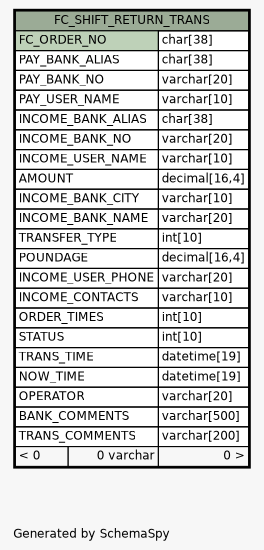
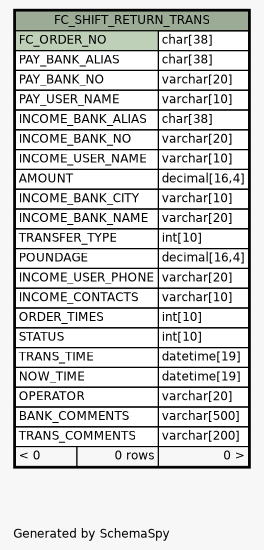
  digraph {
    bgcolor="#f7f7f7"
    fontname=Helvetica
    fontsize=11
    label="\nGenerated by SchemaSpy"
    labeljust=l
    nodesep=0.18
    rankdir=RL
    ranksep=0.46
-   n1 [fontname=Helvetica fontsize=11 label=<     <TABLE BORDER="2" CELLBORDER="1" CELLSPACING="0" BGCOLOR="#ffffff">       <TR><TD COLSPAN="3" BGCOLOR="#9bab96" ALIGN="CENTER">FC_SHIFT_RETURN_TRANS</TD></TR>       <TR><TD PORT="FC_ORDER_NO" COLSPAN="2" BGCOLOR="#bed1b8" ALIGN="LEFT">FC_ORDER_NO</TD><TD PORT="FC_ORDER_NO.type" ALIGN="LEFT">char[38]</TD></TR>       <TR><TD PORT="PAY_BANK_ALIAS" COLSPAN="2" ALIGN="LEFT">PAY_BANK_ALIAS</TD><TD PORT="PAY_BANK_ALIAS.type" ALIGN="LEFT">char[38]</TD></TR>       <TR><TD PORT="PAY_BANK_NO" COLSPAN="2" ALIGN="LEFT">PAY_BANK_NO</TD><TD PORT="PAY_BANK_NO.type" ALIGN="LEFT">varchar[20]</TD></TR>       <TR><TD PORT="PAY_USER_NAME" COLSPAN="2" ALIGN="LEFT">PAY_USER_NAME</TD><TD PORT="PAY_USER_NAME.type" ALIGN="LEFT">varchar[10]</TD></TR>       <TR><TD PORT="INCOME_BANK_ALIAS" COLSPAN="2" ALIGN="LEFT">INCOME_BANK_ALIAS</TD><TD PORT="INCOME_BANK_ALIAS.type" ALIGN="LEFT">char[38]</TD></TR>       <TR><TD PORT="INCOME_BANK_NO" COLSPAN="2" ALIGN="LEFT">INCOME_BANK_NO</TD><TD PORT="INCOME_BANK_NO.type" ALIGN="LEFT">varchar[20]</TD></TR>       <TR><TD PORT="INCOME_USER_NAME" COLSPAN="2" ALIGN="LEFT">INCOME_USER_NAME</TD><TD PORT="INCOME_USER_NAME.type" ALIGN="LEFT">varchar[10]</TD></TR>       <TR><TD PORT="AMOUNT" COLSPAN="2" ALIGN="LEFT">AMOUNT</TD><TD PORT="AMOUNT.type" ALIGN="LEFT">decimal[16,4]</TD></TR>       <TR><TD PORT="INCOME_BANK_CITY" COLSPAN="2" ALIGN="LEFT">INCOME_BANK_CITY</TD><TD PORT="INCOME_BANK_CITY.type" ALIGN="LEFT">varchar[10]</TD></TR>       <TR><TD PORT="INCOME_BANK_NAME" COLSPAN="2" ALIGN="LEFT">INCOME_BANK_NAME</TD><TD PORT="INCOME_BANK_NAME.type" ALIGN="LEFT">varchar[20]</TD></TR>       <TR><TD PORT="TRANSFER_TYPE" COLSPAN="2" ALIGN="LEFT">TRANSFER_TYPE</TD><TD PORT="TRANSFER_TYPE.type" ALIGN="LEFT">int[10]</TD></TR>       <TR><TD PORT="POUNDAGE" COLSPAN="2" ALIGN="LEFT">POUNDAGE</TD><TD PORT="POUNDAGE.type" ALIGN="LEFT">decimal[16,4]</TD></TR>       <TR><TD PORT="INCOME_USER_PHONE" COLSPAN="2" ALIGN="LEFT">INCOME_USER_PHONE</TD><TD PORT="INCOME_USER_PHONE.type" ALIGN="LEFT">varchar[20]</TD></TR>       <TR><TD PORT="INCOME_CONTACTS" COLSPAN="2" ALIGN="LEFT">INCOME_CONTACTS</TD><TD PORT="INCOME_CONTACTS.type" ALIGN="LEFT">varchar[10]</TD></TR>       <TR><TD PORT="ORDER_TIMES" COLSPAN="2" ALIGN="LEFT">ORDER_TIMES</TD><TD PORT="ORDER_TIMES.type" ALIGN="LEFT">int[10]</TD></TR>       <TR><TD PORT="STATUS" COLSPAN="2" ALIGN="LEFT">STATUS</TD><TD PORT="STATUS.type" ALIGN="LEFT">int[10]</TD></TR>       <TR><TD PORT="TRANS_TIME" COLSPAN="2" ALIGN="LEFT">TRANS_TIME</TD><TD PORT="TRANS_TIME.type" ALIGN="LEFT">datetime[19]</TD></TR>       <TR><TD PORT="NOW_TIME" COLSPAN="2" ALIGN="LEFT">NOW_TIME</TD><TD PORT="NOW_TIME.type" ALIGN="LEFT">datetime[19]</TD></TR>       <TR><TD PORT="OPERATOR" COLSPAN="2" ALIGN="LEFT">OPERATOR</TD><TD PORT="OPERATOR.type" ALIGN="LEFT">varchar[20]</TD></TR>       <TR><TD PORT="BANK_COMMENTS" COLSPAN="2" ALIGN="LEFT">BANK_COMMENTS</TD><TD PORT="BANK_COMMENTS.type" ALIGN="LEFT">varchar[500]</TD></TR>       <TR><TD PORT="TRANS_COMMENTS" COLSPAN="2" ALIGN="LEFT">TRANS_COMMENTS</TD><TD PORT="TRANS_COMMENTS.type" ALIGN="LEFT">varchar[200]</TD></TR>       <TR><TD ALIGN="LEFT" BGCOLOR="#f7f7f7">&lt; 0</TD><TD ALIGN="RIGHT" BGCOLOR="#f7f7f7">0 varchar</TD><TD ALIGN="RIGHT" BGCOLOR="#f7f7f7">0 &gt;</TD></TR>     </TABLE>> shape=plaintext]
+   n1 [fontname=Helvetica fontsize=11 label=<     <TABLE BORDER="2" CELLBORDER="1" CELLSPACING="0" BGCOLOR="#ffffff">       <TR><TD COLSPAN="3" BGCOLOR="#9bab96" ALIGN="CENTER">FC_SHIFT_RETURN_TRANS</TD></TR>       <TR><TD PORT="FC_ORDER_NO" COLSPAN="2" BGCOLOR="#bed1b8" ALIGN="LEFT">FC_ORDER_NO</TD><TD PORT="FC_ORDER_NO.type" ALIGN="LEFT">char[38]</TD></TR>       <TR><TD PORT="PAY_BANK_ALIAS" COLSPAN="2" ALIGN="LEFT">PAY_BANK_ALIAS</TD><TD PORT="PAY_BANK_ALIAS.type" ALIGN="LEFT">char[38]</TD></TR>       <TR><TD PORT="PAY_BANK_NO" COLSPAN="2" ALIGN="LEFT">PAY_BANK_NO</TD><TD PORT="PAY_BANK_NO.type" ALIGN="LEFT">varchar[20]</TD></TR>       <TR><TD PORT="PAY_USER_NAME" COLSPAN="2" ALIGN="LEFT">PAY_USER_NAME</TD><TD PORT="PAY_USER_NAME.type" ALIGN="LEFT">varchar[10]</TD></TR>       <TR><TD PORT="INCOME_BANK_ALIAS" COLSPAN="2" ALIGN="LEFT">INCOME_BANK_ALIAS</TD><TD PORT="INCOME_BANK_ALIAS.type" ALIGN="LEFT">char[38]</TD></TR>       <TR><TD PORT="INCOME_BANK_NO" COLSPAN="2" ALIGN="LEFT">INCOME_BANK_NO</TD><TD PORT="INCOME_BANK_NO.type" ALIGN="LEFT">varchar[20]</TD></TR>       <TR><TD PORT="INCOME_USER_NAME" COLSPAN="2" ALIGN="LEFT">INCOME_USER_NAME</TD><TD PORT="INCOME_USER_NAME.type" ALIGN="LEFT">varchar[10]</TD></TR>       <TR><TD PORT="AMOUNT" COLSPAN="2" ALIGN="LEFT">AMOUNT</TD><TD PORT="AMOUNT.type" ALIGN="LEFT">decimal[16,4]</TD></TR>       <TR><TD PORT="INCOME_BANK_CITY" COLSPAN="2" ALIGN="LEFT">INCOME_BANK_CITY</TD><TD PORT="INCOME_BANK_CITY.type" ALIGN="LEFT">varchar[10]</TD></TR>       <TR><TD PORT="INCOME_BANK_NAME" COLSPAN="2" ALIGN="LEFT">INCOME_BANK_NAME</TD><TD PORT="INCOME_BANK_NAME.type" ALIGN="LEFT">varchar[20]</TD></TR>       <TR><TD PORT="TRANSFER_TYPE" COLSPAN="2" ALIGN="LEFT">TRANSFER_TYPE</TD><TD PORT="TRANSFER_TYPE.type" ALIGN="LEFT">int[10]</TD></TR>       <TR><TD PORT="POUNDAGE" COLSPAN="2" ALIGN="LEFT">POUNDAGE</TD><TD PORT="POUNDAGE.type" ALIGN="LEFT">decimal[16,4]</TD></TR>       <TR><TD PORT="INCOME_USER_PHONE" COLSPAN="2" ALIGN="LEFT">INCOME_USER_PHONE</TD><TD PORT="INCOME_USER_PHONE.type" ALIGN="LEFT">varchar[20]</TD></TR>       <TR><TD PORT="INCOME_CONTACTS" COLSPAN="2" ALIGN="LEFT">INCOME_CONTACTS</TD><TD PORT="INCOME_CONTACTS.type" ALIGN="LEFT">varchar[10]</TD></TR>       <TR><TD PORT="ORDER_TIMES" COLSPAN="2" ALIGN="LEFT">ORDER_TIMES</TD><TD PORT="ORDER_TIMES.type" ALIGN="LEFT">int[10]</TD></TR>       <TR><TD PORT="STATUS" COLSPAN="2" ALIGN="LEFT">STATUS</TD><TD PORT="STATUS.type" ALIGN="LEFT">int[10]</TD></TR>       <TR><TD PORT="TRANS_TIME" COLSPAN="2" ALIGN="LEFT">TRANS_TIME</TD><TD PORT="TRANS_TIME.type" ALIGN="LEFT">datetime[19]</TD></TR>       <TR><TD PORT="NOW_TIME" COLSPAN="2" ALIGN="LEFT">NOW_TIME</TD><TD PORT="NOW_TIME.type" ALIGN="LEFT">datetime[19]</TD></TR>       <TR><TD PORT="OPERATOR" COLSPAN="2" ALIGN="LEFT">OPERATOR</TD><TD PORT="OPERATOR.type" ALIGN="LEFT">varchar[20]</TD></TR>       <TR><TD PORT="BANK_COMMENTS" COLSPAN="2" ALIGN="LEFT">BANK_COMMENTS</TD><TD PORT="BANK_COMMENTS.type" ALIGN="LEFT">varchar[500]</TD></TR>       <TR><TD PORT="TRANS_COMMENTS" COLSPAN="2" ALIGN="LEFT">TRANS_COMMENTS</TD><TD PORT="TRANS_COMMENTS.type" ALIGN="LEFT">varchar[200]</TD></TR>       <TR><TD ALIGN="LEFT" BGCOLOR="#f7f7f7">&lt; 0</TD><TD ALIGN="RIGHT" BGCOLOR="#f7f7f7">0 rows</TD><TD ALIGN="RIGHT" BGCOLOR="#f7f7f7">0 &gt;</TD></TR>     </TABLE>> shape=plaintext]
  }
